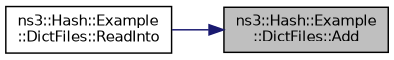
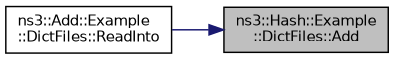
  digraph {
    rankdir=RL
    node [color=black fontname=Helvetica fontsize=10 shape=record style=filled]
    n1 [fillcolor=grey75 fontcolor=black height=0.2 label="ns3::Hash::Example\l::DictFiles::Add" width=0.4]
-   n2 [fillcolor=white height=0.2 label="ns3::Hash::Example\l::DictFiles::ReadInto" width=0.4]
+   n2 [fillcolor=white height=0.2 label="ns3::Add::Example\l::DictFiles::ReadInto" width=0.4]
    n1 -> n2 [color=midnightblue dir=back fontname=Helvetica fontsize=10 labelfontname=Helvetica labelfontsize=10 style=solid]
  }
